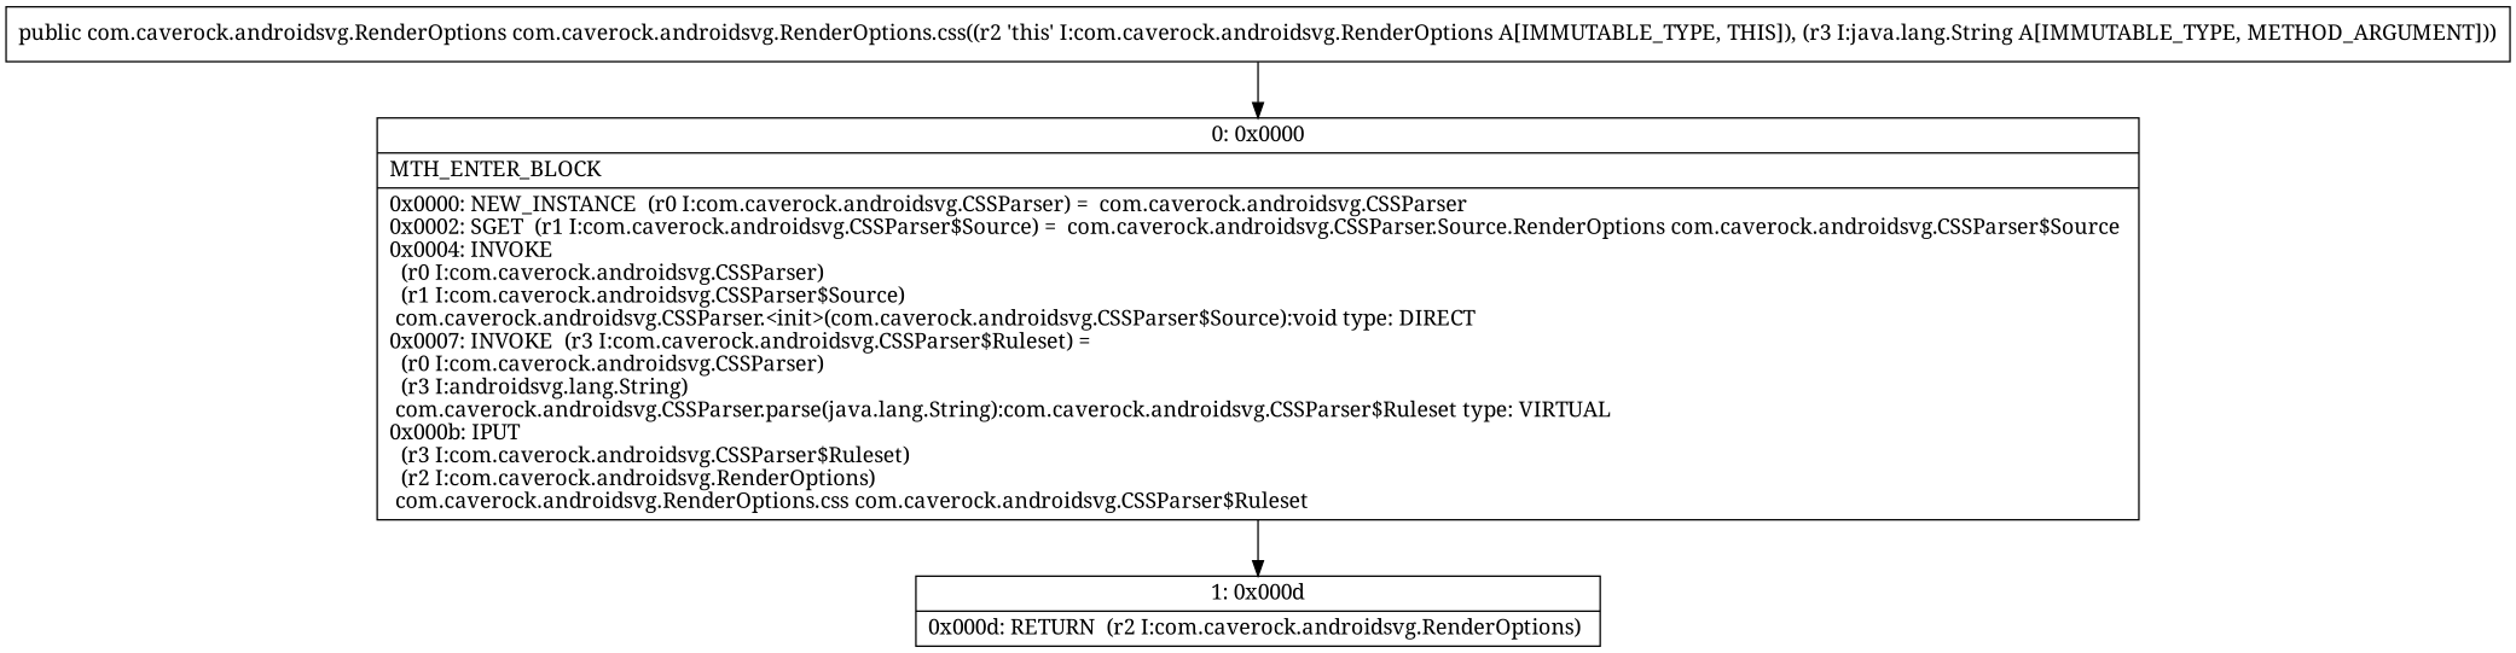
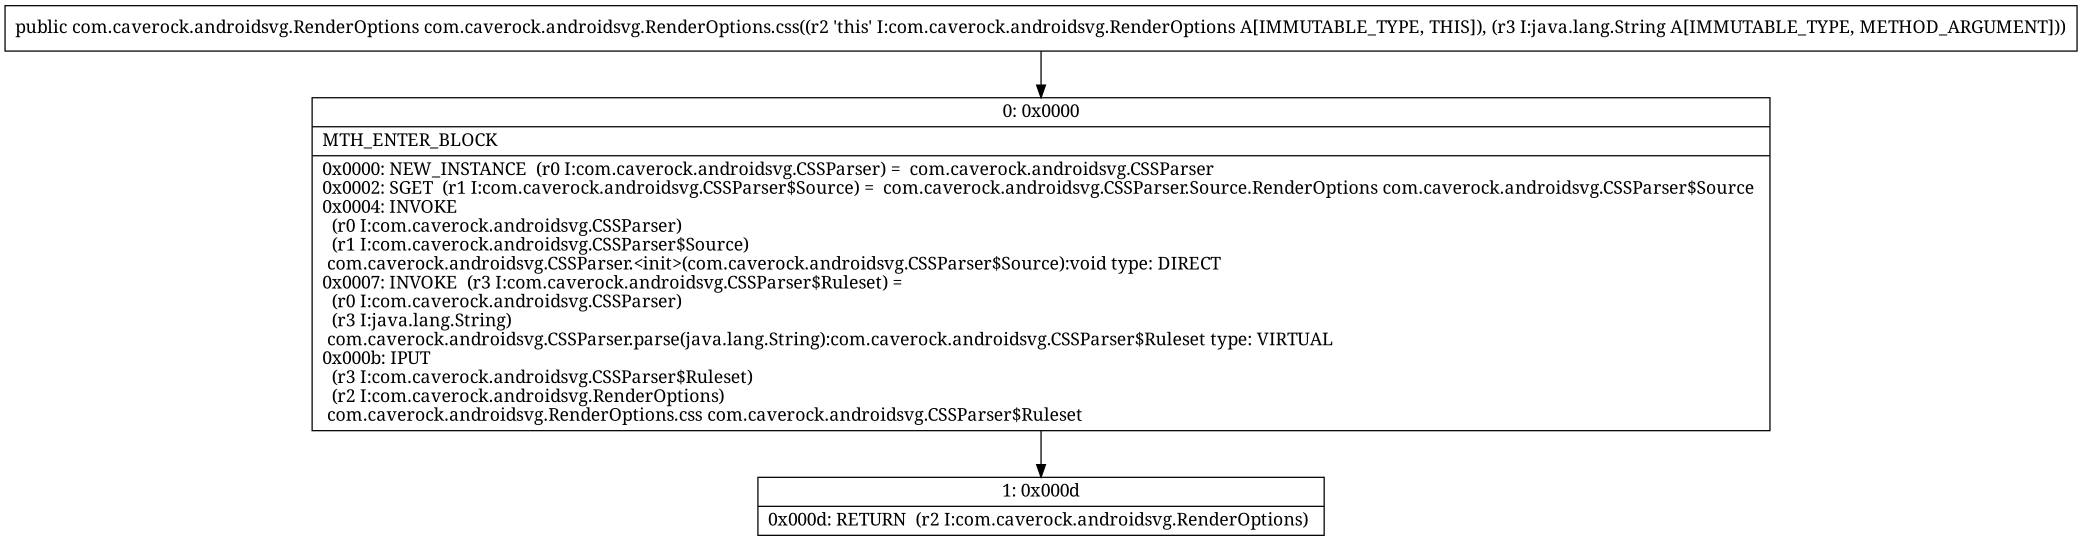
  digraph {
    fontname="Noto Serif"
    node [shape=record fontname="Noto Serif"]
    edge [fontname="Noto Serif"]
-   n1 [label="{0\:\ 0x0000|MTH_ENTER_BLOCK\l|0x0000: NEW_INSTANCE  (r0 I:com.caverock.androidsvg.CSSParser) =  com.caverock.androidsvg.CSSParser \l0x0002: SGET  (r1 I:com.caverock.androidsvg.CSSParser$Source) =  com.caverock.androidsvg.CSSParser.Source.RenderOptions com.caverock.androidsvg.CSSParser$Source \l0x0004: INVOKE  \l  (r0 I:com.caverock.androidsvg.CSSParser)\l  (r1 I:com.caverock.androidsvg.CSSParser$Source)\l com.caverock.androidsvg.CSSParser.\<init\>(com.caverock.androidsvg.CSSParser$Source):void type: DIRECT \l0x0007: INVOKE  (r3 I:com.caverock.androidsvg.CSSParser$Ruleset) = \l  (r0 I:com.caverock.androidsvg.CSSParser)\l  (r3 I:androidsvg.lang.String)\l com.caverock.androidsvg.CSSParser.parse(java.lang.String):com.caverock.androidsvg.CSSParser$Ruleset type: VIRTUAL \l0x000b: IPUT  \l  (r3 I:com.caverock.androidsvg.CSSParser$Ruleset)\l  (r2 I:com.caverock.androidsvg.RenderOptions)\l com.caverock.androidsvg.RenderOptions.css com.caverock.androidsvg.CSSParser$Ruleset \l}"]
+   n1 [label="{0\:\ 0x0000|MTH_ENTER_BLOCK\l|0x0000: NEW_INSTANCE  (r0 I:com.caverock.androidsvg.CSSParser) =  com.caverock.androidsvg.CSSParser \l0x0002: SGET  (r1 I:com.caverock.androidsvg.CSSParser$Source) =  com.caverock.androidsvg.CSSParser.Source.RenderOptions com.caverock.androidsvg.CSSParser$Source \l0x0004: INVOKE  \l  (r0 I:com.caverock.androidsvg.CSSParser)\l  (r1 I:com.caverock.androidsvg.CSSParser$Source)\l com.caverock.androidsvg.CSSParser.\<init\>(com.caverock.androidsvg.CSSParser$Source):void type: DIRECT \l0x0007: INVOKE  (r3 I:com.caverock.androidsvg.CSSParser$Ruleset) = \l  (r0 I:com.caverock.androidsvg.CSSParser)\l  (r3 I:java.lang.String)\l com.caverock.androidsvg.CSSParser.parse(java.lang.String):com.caverock.androidsvg.CSSParser$Ruleset type: VIRTUAL \l0x000b: IPUT  \l  (r3 I:com.caverock.androidsvg.CSSParser$Ruleset)\l  (r2 I:com.caverock.androidsvg.RenderOptions)\l com.caverock.androidsvg.RenderOptions.css com.caverock.androidsvg.CSSParser$Ruleset \l}"]
    n2 [label="{1\:\ 0x000d|0x000d: RETURN  (r2 I:com.caverock.androidsvg.RenderOptions) \l}"]
    n3 [label="{public com.caverock.androidsvg.RenderOptions com.caverock.androidsvg.RenderOptions.css((r2 'this' I:com.caverock.androidsvg.RenderOptions A[IMMUTABLE_TYPE, THIS]), (r3 I:java.lang.String A[IMMUTABLE_TYPE, METHOD_ARGUMENT])) }"]
    n1 -> n2
    n3 -> n1
  }
